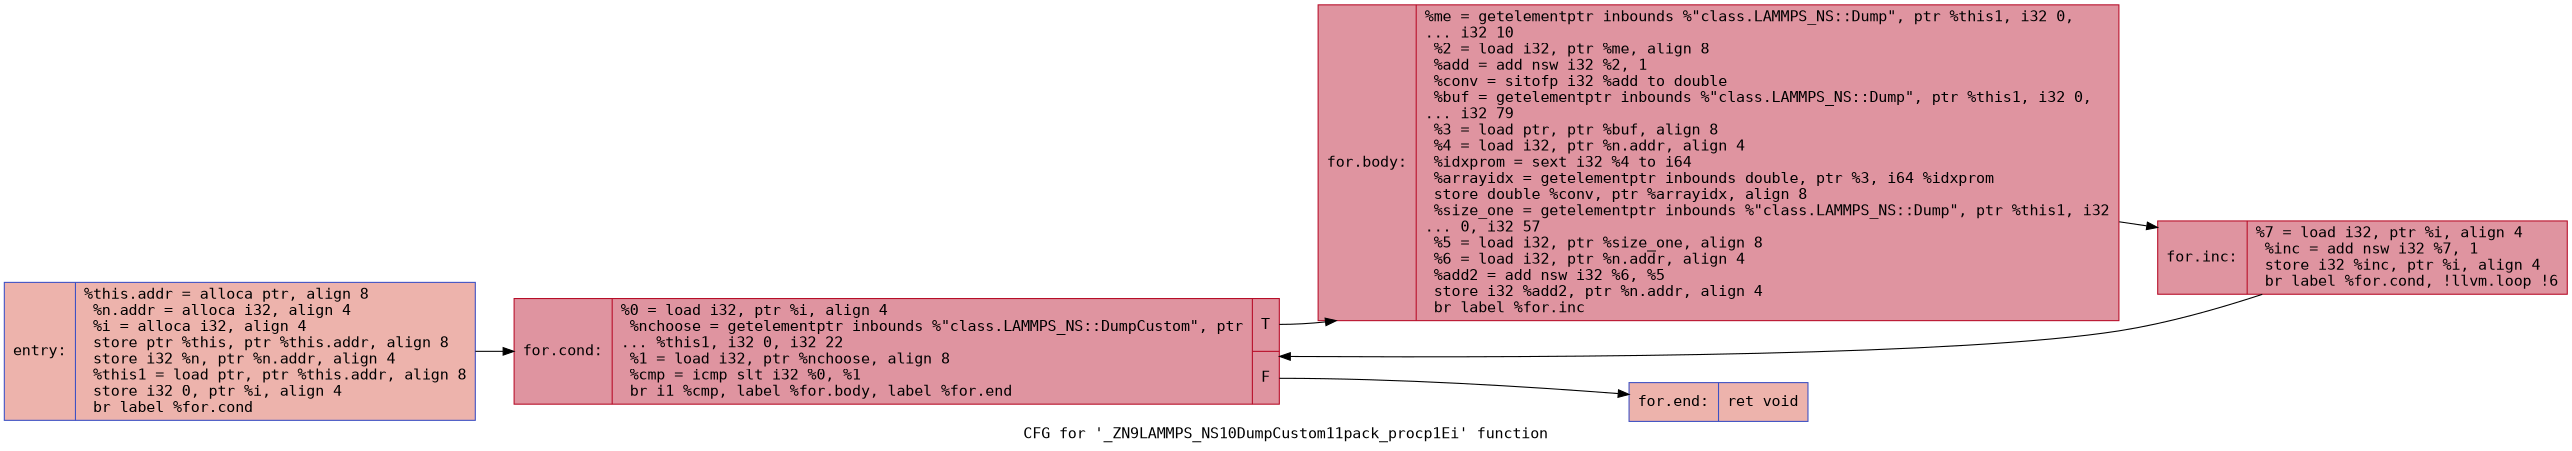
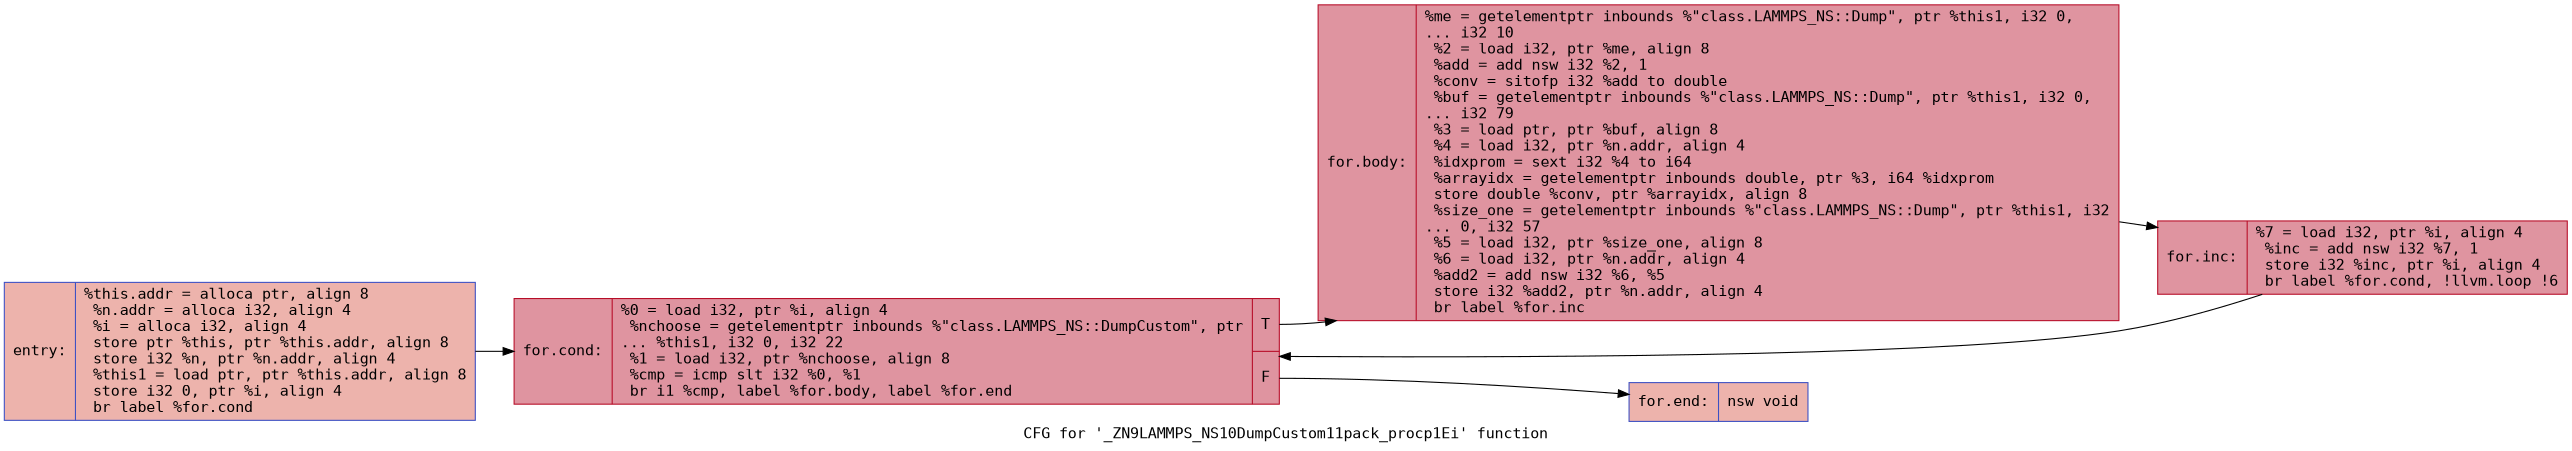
  digraph {
    label="CFG for '_ZN9LAMMPS_NS10DumpCustom11pack_procp1Ei' function"
    rankdir=LR
    fontname="DejaVu Sans Mono"
    node [color="#b70d28ff" fillcolor="#b70d2870" fontname="DejaVu Sans Mono" shape=record style=filled]
    edge [fontname="DejaVu Sans Mono"]
    n1 [color="#3d50c3ff" fillcolor="#d6524470" label="{entry:\l|  %this.addr = alloca ptr, align 8\l  %n.addr = alloca i32, align 4\l  %i = alloca i32, align 4\l  store ptr %this, ptr %this.addr, align 8\l  store i32 %n, ptr %n.addr, align 4\l  %this1 = load ptr, ptr %this.addr, align 8\l  store i32 0, ptr %i, align 4\l  br label %for.cond\l}"]
    n2 [label="{for.cond:\l|  %0 = load i32, ptr %i, align 4\l  %nchoose = getelementptr inbounds %\"class.LAMMPS_NS::DumpCustom\", ptr\l... %this1, i32 0, i32 22\l  %1 = load i32, ptr %nchoose, align 8\l  %cmp = icmp slt i32 %0, %1\l  br i1 %cmp, label %for.body, label %for.end\l|{<s0>T|<s1>F}}"]
    n3 [label="{for.body:\l|  %me = getelementptr inbounds %\"class.LAMMPS_NS::Dump\", ptr %this1, i32 0,\l... i32 10\l  %2 = load i32, ptr %me, align 8\l  %add = add nsw i32 %2, 1\l  %conv = sitofp i32 %add to double\l  %buf = getelementptr inbounds %\"class.LAMMPS_NS::Dump\", ptr %this1, i32 0,\l... i32 79\l  %3 = load ptr, ptr %buf, align 8\l  %4 = load i32, ptr %n.addr, align 4\l  %idxprom = sext i32 %4 to i64\l  %arrayidx = getelementptr inbounds double, ptr %3, i64 %idxprom\l  store double %conv, ptr %arrayidx, align 8\l  %size_one = getelementptr inbounds %\"class.LAMMPS_NS::Dump\", ptr %this1, i32\l... 0, i32 57\l  %5 = load i32, ptr %size_one, align 8\l  %6 = load i32, ptr %n.addr, align 4\l  %add2 = add nsw i32 %6, %5\l  store i32 %add2, ptr %n.addr, align 4\l  br label %for.inc\l}"]
-   n4 [color="#3d50c3ff" fillcolor="#d6524470" label="{for.end:\l|  ret void\l}"]
+   n4 [color="#3d50c3ff" fillcolor="#d6524470" label="{for.end:\l|  nsw void\l}"]
    n5 [label="{for.inc:\l|  %7 = load i32, ptr %i, align 4\l  %inc = add nsw i32 %7, 1\l  store i32 %inc, ptr %i, align 4\l  br label %for.cond, !llvm.loop !6\l}"]
    n1 -> n2
    n2 -> n3 [tailport=s0]
    n2 -> n4 [tailport=s1]
    n3 -> n5
    n5 -> n2
  }
